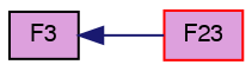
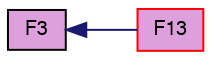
  digraph {
    rankdir=LR
    node [fillcolor=plum fontname=FreeSans fontsize=10 shape=record style=filled]
    n1 [color=black fontcolor=black height=0.2 label=F3 width=0.4]
-   n2 [color=red height=0.2 label=F23 width=0.4]
+   n2 [color=red height=0.2 label=F13 width=0.4]
    n1 -> n2 [color=midnightblue dir=back fontname=FreeSans fontsize=10 labelfontname=FreeSans labelfontsize=10 style=solid]
  }
